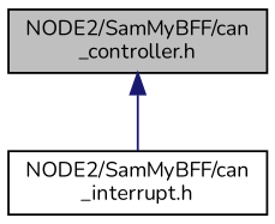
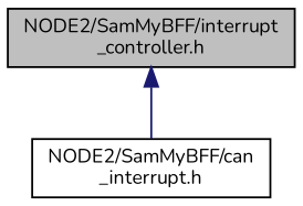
  digraph {
    fontname=Nunito
    node [color=black fontname=Nunito fontsize=10 shape=record style=filled]
-   n1 [fillcolor=grey75 fontcolor=black height=0.2 label="NODE2/SamMyBFF/can\l_controller.h" width=0.4]
+   n1 [fillcolor=grey75 fontcolor=black height=0.2 label="NODE2/SamMyBFF/interrupt\l_controller.h" width=0.4]
    n2 [fillcolor=white height=0.2 label="NODE2/SamMyBFF/can\l_interrupt.h" width=0.4]
    n1 -> n2 [color=midnightblue dir=back fontname=Nunito fontsize=10 labelfontname=Helvetica labelfontsize=10 style=solid]
  }
